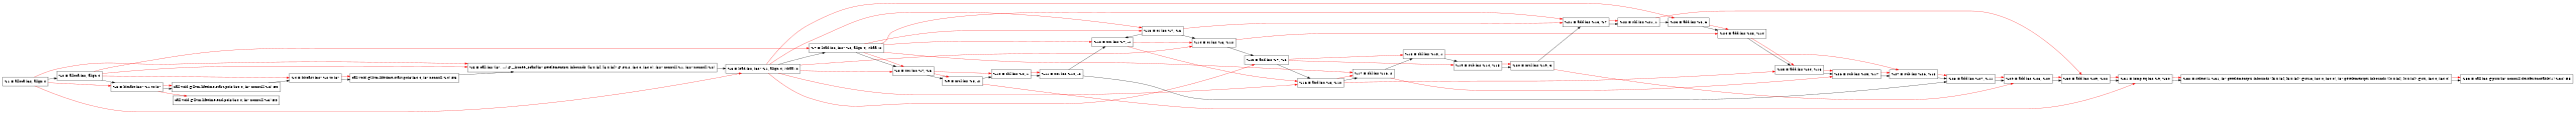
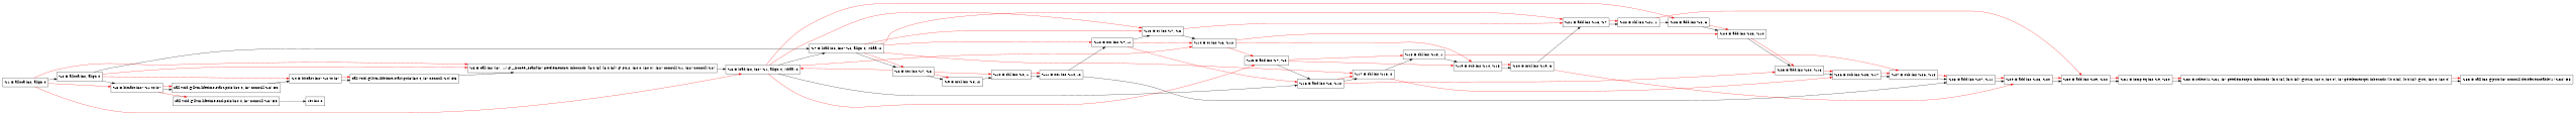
  digraph {
    rankdir=LR
    node [shape=record]
    edge [color=red]
    n1 [label="  %1 = alloca i32, align 4"]
    n2 [label="  %2 = alloca i32, align 4"]
    n3 [label="  %3 = bitcast i32* %1 to i8*"]
    n4 [label="  %5 = call i32 (i8*, ...) @__isoc99_scanf(i8* getelementptr inbounds ([6 x i8], [6 x i8]* @.str.2, i64 0, i64 0), i32* nonnull %1, i32* nonnull %2)"]
    n5 [label="  %6 = load i32, i32* %1, align 4, !tbaa !2"]
    n6 [label="  %4 = bitcast i32* %2 to i8*"]
    n7 [label="  %7 = load i32, i32* %2, align 4, !tbaa !2"]
    n8 [label="  call void @llvm.lifetime.start.p0i8(i64 4, i8* nonnull %3) #5"]
    n9 [label="  call void @llvm.lifetime.end.p0i8(i64 4, i8* nonnull %3) #5"]
    n10 [label="  %8 = xor i32 %7, %6"]
    n11 [label="  %13 = or i32 %7, %6"]
    n12 [label="  %14 = or i32 %6, %12"]
    n13 [label="  %15 = and i32 %7, %6"]
    n14 [label="  %16 = and i32 %6, %12"]
    n15 [label="  %23 = add i32 %6, 6"]
    n16 [label="  call void @llvm.lifetime.start.p0i8(i64 4, i8* nonnull %4) #5"]
    n17 [label="  %12 = xor i32 %7, -1"]
    n18 [label="  %21 = add i32 %13, %7"]
    n19 [label="  %17 = shl i32 %16, 2"]
+   n20 [label="  ret i32 0"]
    n21 [label="  %9 = mul i32 %8, -2"]
    n22 [label="  %10 = shl i32 %8, 1"]
    n23 [label="  %19 = sub i32 %14, %15"]
    n24 [label="  %24 = add i32 %23, %14"]
    n25 [label="  %18 = shl i32 %15, 1"]
    n26 [label="  %25 = add i32 %24, %16"]
    n27 [label="  %22 = shl i32 %21, 1"]
    n28 [label="  %31 = icmp eq i32 %9, %30"]
    n29 [label="  %11 = xor i32 %10, -2"]
    n30 [label="  %32 = select i1 %31, i8* getelementptr inbounds ([5 x i8], [5 x i8]* @str.3, i64 0, i64 0), i8* getelementptr inbounds ([4 x i8], [4 x i8]* @str, i64 0, i64 0)"]
    n31 [label="  %28 = add i32 %27, %11"]
    n32 [label="  %29 = add i32 %28, %20"]
    n33 [label="  %20 = mul i32 %19, 3"]
    n34 [label="  %27 = sub i32 %26, %18"]
    n35 [label="  %26 = sub i32 %25, %17"]
    n36 [label="  %30 = add i32 %29, %22"]
    n37 [label="  %33 = call i32 @puts(i8* nonnull dereferenceable(1) %32) #5"]
    n1 -> n2 [color=""]
    n1 -> n3
    n1 -> n4
    n1 -> n5
    n2 -> n3 [color=""]
    n2 -> n4
    n2 -> n6
-   n2 -> n7
+   n2 -> n7 [color=black]
    n3 -> n8 [color=""]
    n3 -> n8
    n3 -> n9
    n4 -> n5 [color=""]
    n5 -> n7 [color=""]
-   n5 -> n10
+   n10 -> n5
    n5 -> n11
    n5 -> n12
    n5 -> n13
-   n5 -> n14
+   n5 -> n14 [color=black]
    n5 -> n15
    n6 -> n16 [color=""]
    n6 -> n16
    n7 -> n10 [color=""]
    n7 -> n10
    n7 -> n11
    n7 -> n17
    n7 -> n18
    n7 -> n19
    n8 -> n6 [color=""]
+   n9 -> n20 [color=""]
    n10 -> n21 [color=""]
    n10 -> n21
    n10 -> n22
    n11 -> n12 [color=""]
    n11 -> n18
-   n12 -> n13 [color=""]
+   n12 -> n13
+   n12 -> n23
    n12 -> n24
    n13 -> n14 [color=""]
    n13 -> n23
    n13 -> n25
    n14 -> n19 [color=""]
    n14 -> n19
    n14 -> n26
    n15 -> n24 [color=""]
    n15 -> n24
    n16 -> n4 [color=""]
-   n11 -> n17 [color=""]
+   n17 -> n11 [color=""]
    n17 -> n12
    n17 -> n14
    n18 -> n27 [color=""]
    n18 -> n27
    n19 -> n25 [color=""]
    n19 -> n35
    n21 -> n22 [color=""]
-   n21 -> n28
    n22 -> n29 [color=""]
    n22 -> n29
    n23 -> n33 [color=""]
    n23 -> n33
    n24 -> n26 [color=""]
    n24 -> n26
    n25 -> n23 [color=""]
    n25 -> n34
    n26 -> n35 [color=""]
    n26 -> n35
    n27 -> n15 [color=""]
    n27 -> n36
    n28 -> n30 [color=""]
    n28 -> n30
    n29 -> n17 [color=""]
    n29 -> n31 [color=black]
    n30 -> n37 [color=""]
    n30 -> n37
    n31 -> n32 [color=""]
    n31 -> n32
    n32 -> n36 [color=""]
    n32 -> n36
    n33 -> n18 [color=""]
    n33 -> n32
    n34 -> n31 [color=""]
    n34 -> n31
    n35 -> n34 [color=""]
    n35 -> n34
    n36 -> n28 [color=""]
    n36 -> n28
  }
